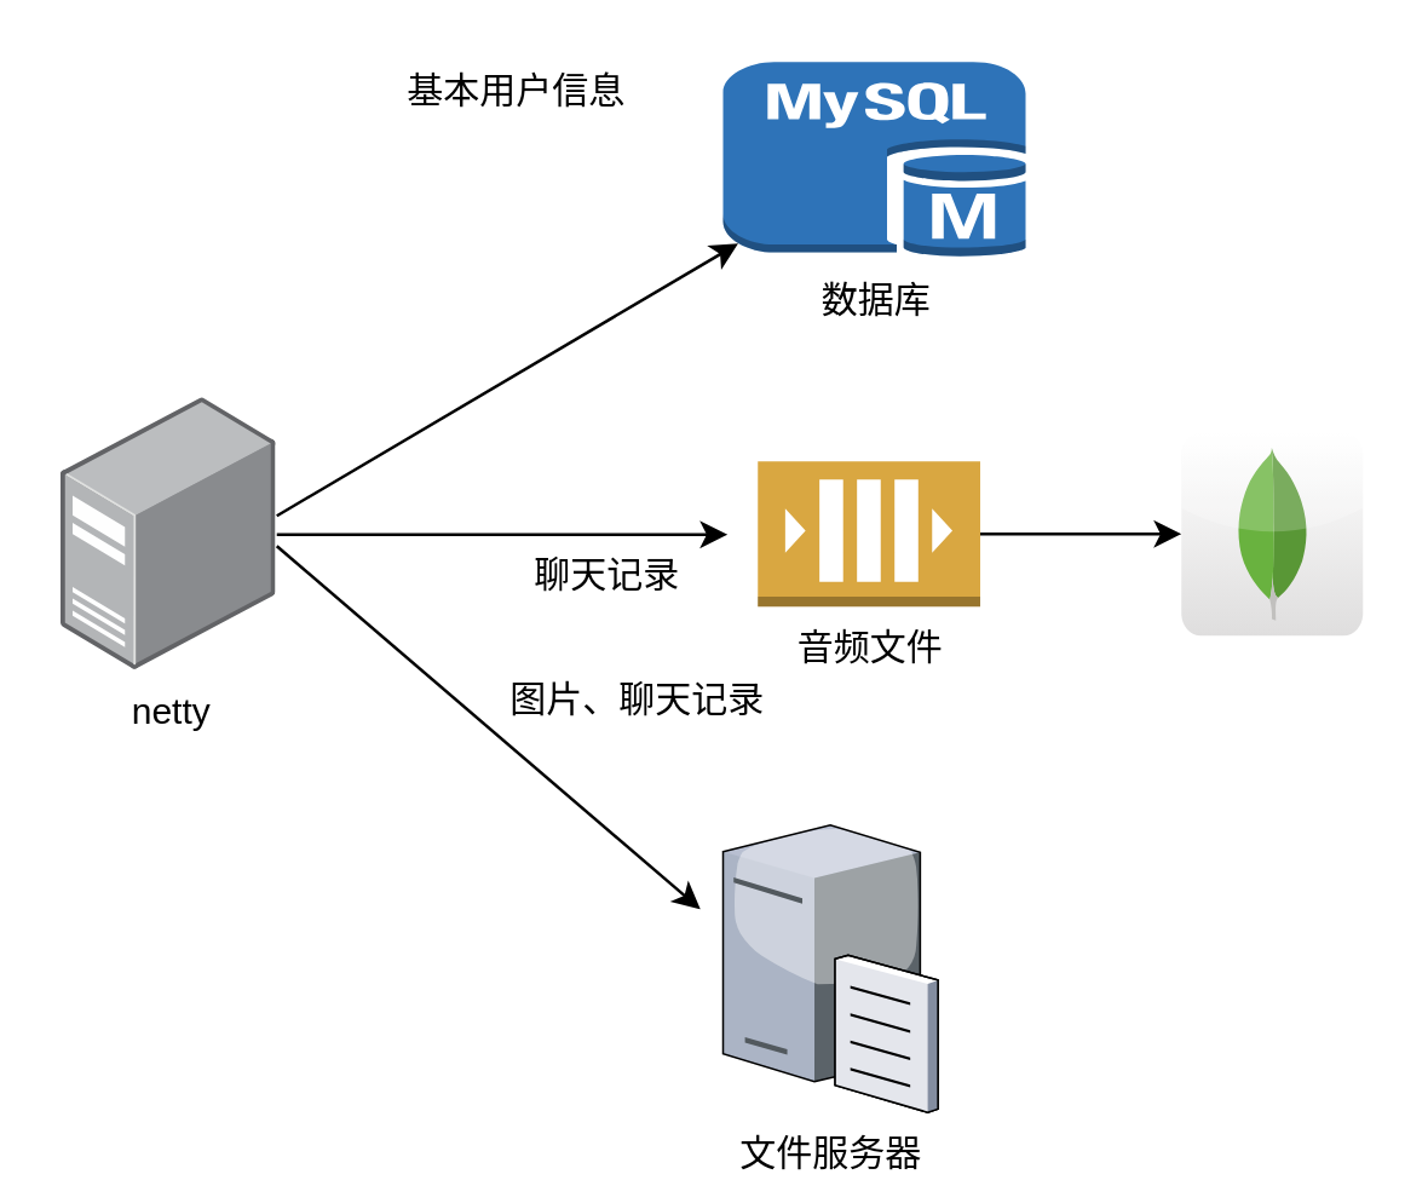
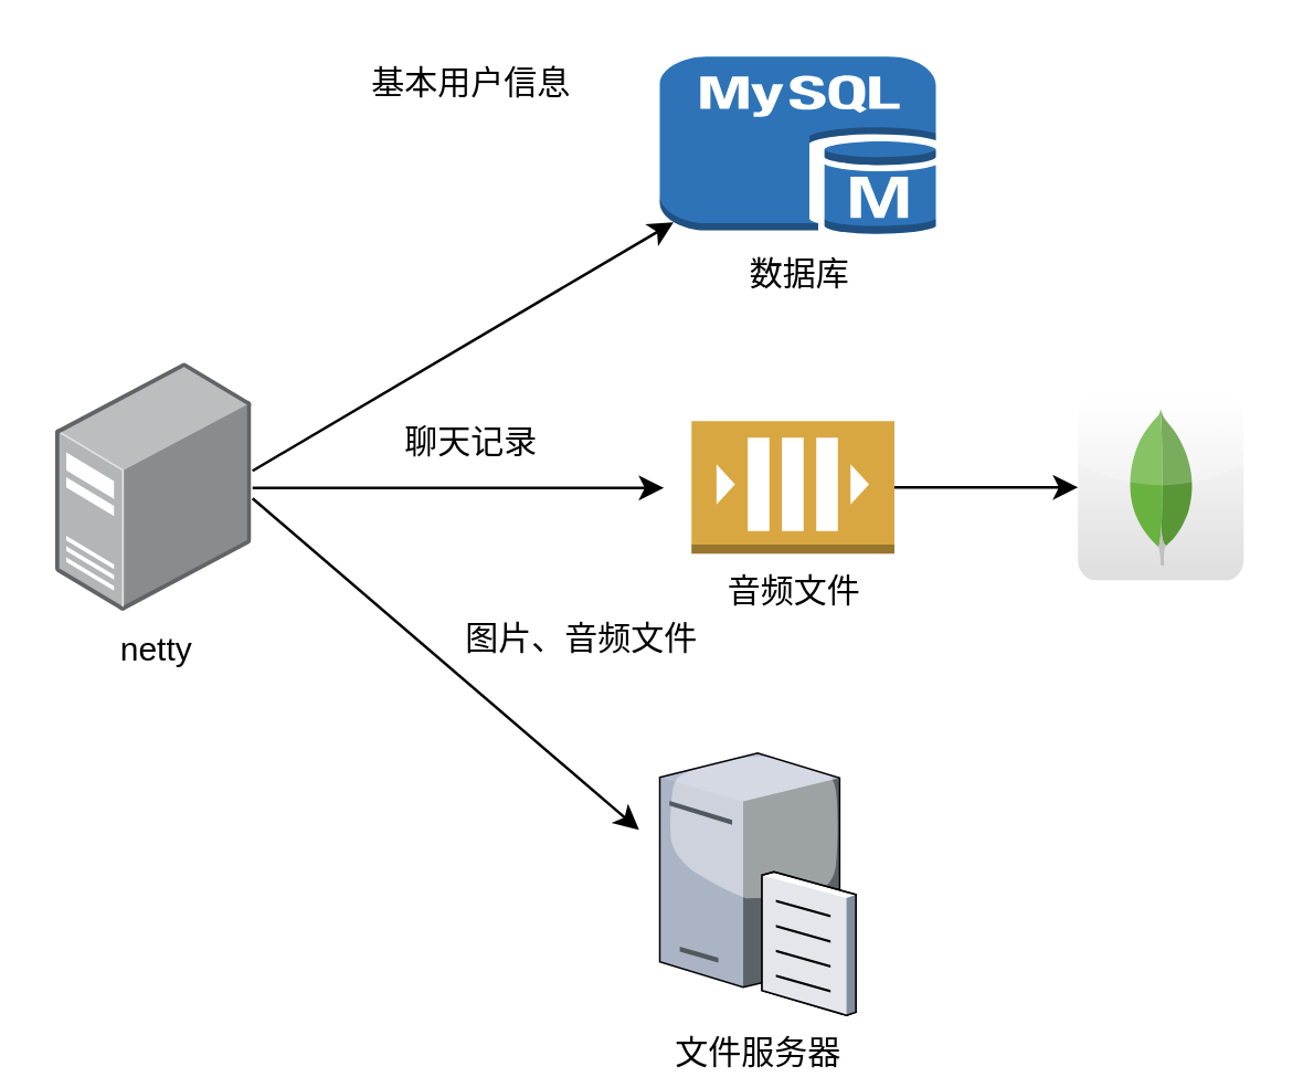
  <mxCell id="0" />
  <mxCell id="1" parent="0" />
  <mxCell id="2" style="edgeStyle=orthogonalEdgeStyle;rounded=0;orthogonalLoop=1;jettySize=auto;html=1;" parent="1" source="3" edge="1"><mxGeometry relative="1" as="geometry"><mxPoint x="240" y="176.2" as="targetPoint" /></mxGeometry></mxCell>
  <mxCell id="3" value="netty" style="points=[];aspect=fixed;html=1;align=center;shadow=0;dashed=0;image;image=img/lib/allied_telesis/computer_and_terminals/Server_Desktop.svg;" parent="1" vertex="1"><mxGeometry x="20" y="131.2" width="71" height="90" as="geometry" /></mxCell>
  <mxCell id="4" value="数据库" style="outlineConnect=0;dashed=0;verticalLabelPosition=bottom;verticalAlign=top;align=center;html=1;shape=mxgraph.aws3.mysql_db_instance;fillColor=#2E73B8;gradientColor=none;" parent="1" vertex="1"><mxGeometry x="238.5" y="20" width="100" height="64.5" as="geometry" /></mxCell>
  <mxCell id="5" value="文件服务器" style="verticalLabelPosition=bottom;aspect=fixed;html=1;verticalAlign=top;strokeColor=none;align=center;outlineConnect=0;shape=mxgraph.citrix.file_server;" parent="1" vertex="1"><mxGeometry x="238.5" y="270" width="71" height="97" as="geometry" /></mxCell>
  <mxCell id="6" value="" style="endArrow=classic;html=1;entryX=0.05;entryY=0.93;entryDx=0;entryDy=0;entryPerimeter=0;" parent="1" target="4" edge="1"><mxGeometry width="50" height="50" relative="1" as="geometry"><mxPoint x="91" y="170" as="sourcePoint" /><mxPoint x="141" y="120" as="targetPoint" /></mxGeometry></mxCell>
  <mxCell id="7" value="" style="endArrow=classic;html=1;" parent="1" edge="1"><mxGeometry width="50" height="50" relative="1" as="geometry"><mxPoint x="91" y="180" as="sourcePoint" /><mxPoint x="231" y="300" as="targetPoint" /></mxGeometry></mxCell>
- <mxCell id="8" value="聊天记录" style="text;html=1;align=center;verticalAlign=middle;resizable=0;points=[];autosize=1;" parent="1" vertex="1"><mxGeometry x="170" y="180" width="60" height="20" as="geometry" /></mxCell>
- <mxCell id="9" value="图片、聊天记录" style="text;html=1;align=center;verticalAlign=middle;resizable=0;points=[];autosize=1;" parent="1" vertex="1"><mxGeometry x="160" y="221.2" width="100" height="20" as="geometry" /></mxCell>
+ <mxCell id="8" value="聊天记录" style="text;html=1;align=center;verticalAlign=middle;resizable=0;points=[];autosize=1;" parent="1" vertex="1"><mxGeometry x="140" y="150" width="60" height="20" as="geometry" /></mxCell>
+ <mxCell id="9" value="图片、音频文件" style="text;html=1;align=center;verticalAlign=middle;resizable=0;points=[];autosize=1;" parent="1" vertex="1"><mxGeometry x="160" y="221.2" width="100" height="20" as="geometry" /></mxCell>
  <mxCell id="10" value="基本用户信息" style="text;html=1;align=center;verticalAlign=middle;resizable=0;points=[];autosize=1;" parent="1" vertex="1"><mxGeometry x="125" y="20" width="90" height="20" as="geometry" /></mxCell>
  <mxCell id="11" style="edgeStyle=orthogonalEdgeStyle;rounded=0;orthogonalLoop=1;jettySize=auto;html=1;" edge="1" parent="1" source="12"><mxGeometry relative="1" as="geometry"><mxPoint x="390" y="176" as="targetPoint" /></mxGeometry></mxCell>
  <mxCell id="12" value="音频文件" style="outlineConnect=0;dashed=0;verticalLabelPosition=bottom;verticalAlign=top;align=center;html=1;shape=mxgraph.aws3.queue;fillColor=#D9A741;gradientColor=none;" vertex="1" parent="1"><mxGeometry x="250" y="152" width="73.5" height="48" as="geometry" /></mxCell>
  <mxCell id="13" value="" style="dashed=0;outlineConnect=0;html=1;align=center;labelPosition=center;verticalLabelPosition=bottom;verticalAlign=top;shape=mxgraph.webicons.mongodb;gradientColor=#DFDEDE" vertex="1" parent="1"><mxGeometry x="390" y="142.4" width="60" height="67.2" as="geometry" /></mxCell>
